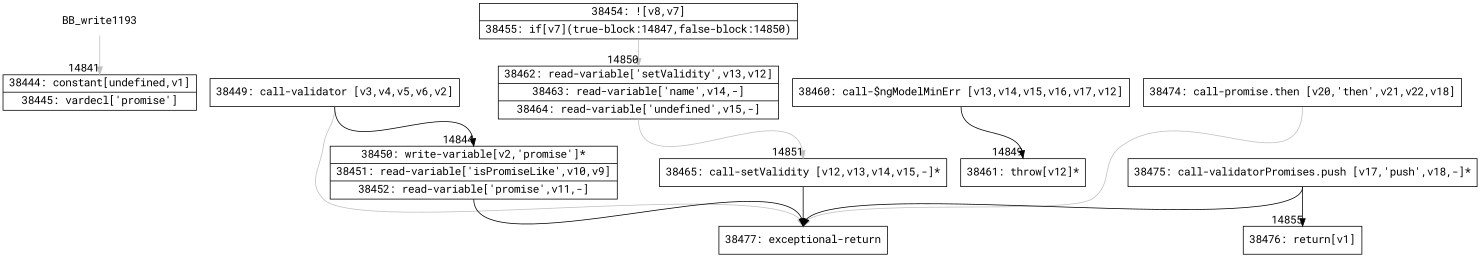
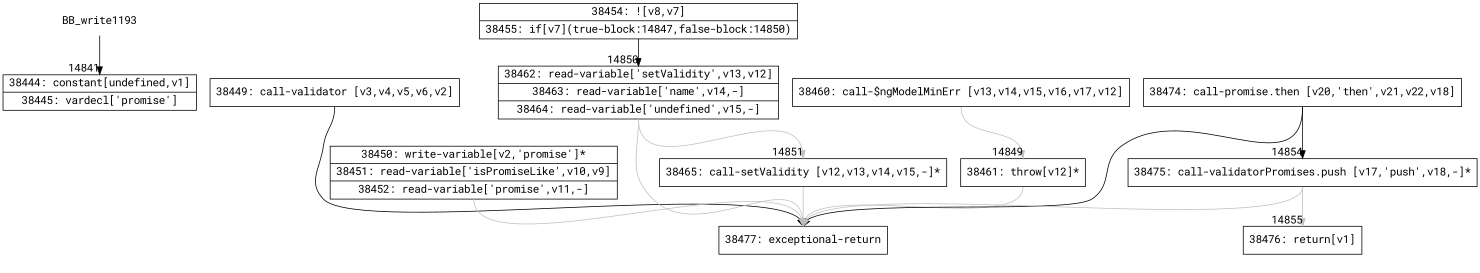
  digraph {
    fontname="Roboto Mono"
    rankdir=TD
    node [fontname="Roboto Mono" shape=record]
    edge [fontname="Roboto Mono" headport=n tailport=s color=gray]
    n1 [label=BB_write1193 shape=none]
    n2 [label="{38444: constant[undefined,v1]|38445: vardecl['promise']}"]
    n3 [label="{38449: call-validator [v3,v4,v5,v6,v2]}"]
    n4 [label="{38477: exceptional-return}"]
    n5 [label="{38450: write-variable[v2,'promise']*|38451: read-variable['isPromiseLike',v10,v9]|38452: read-variable['promise',v11,-]}"]
    n6 [label="{38454: ![v8,v7]|38455: if[v7](true-block:14847,false-block:14850)}"]
    n7 [label="{38462: read-variable['setValidity',v13,v12]|38463: read-variable['name',v14,-]|38464: read-variable['undefined',v15,-]}"]
    n8 [label="{38465: call-setValidity [v12,v13,v14,v15,-]*}"]
    n9 [label="{38460: call-$ngModelMinErr [v13,v14,v15,v16,v17,v12]}"]
    n10 [label="{38461: throw[v12]*}"]
    n11 [label="{38474: call-promise.then [v20,'then',v21,v22,v18]}"]
    n12 [label="{38475: call-validatorPromises.push [v17,'push',v18,-]*}"]
    n13 [label="{38476: return[v1]}"]
-   n1 -> n2 [headlabel="    14841"]
-   n3 -> n4
-   n3 -> n5 [headlabel="      14844" color=""]
-   n5 -> n4 [color=black]
-   n6 -> n7 [headlabel="      14850"]
+   n1 -> n2 [headlabel="    14841" color=""]
+   n3 -> n4 [color=black]
+   n5 -> n4
+   n6 -> n7 [headlabel="      14850" color=""]
+   n7 -> n4
    n7 -> n8 [headlabel="      14851"]
-   n8 -> n4 [color=black]
-   n9 -> n10 [headlabel="      14849" color=""]
-   n11 -> n4
-   n12 -> n4 [color=black]
-   n12 -> n13 [headlabel="      14855" color=""]
+   n8 -> n4
+   n9 -> n10 [headlabel="      14849"]
+   n10 -> n4
+   n11 -> n4 [color=black]
+   n11 -> n12 [headlabel="      14854" color=""]
+   n12 -> n4
+   n12 -> n13 [headlabel="      14855"]
  }
